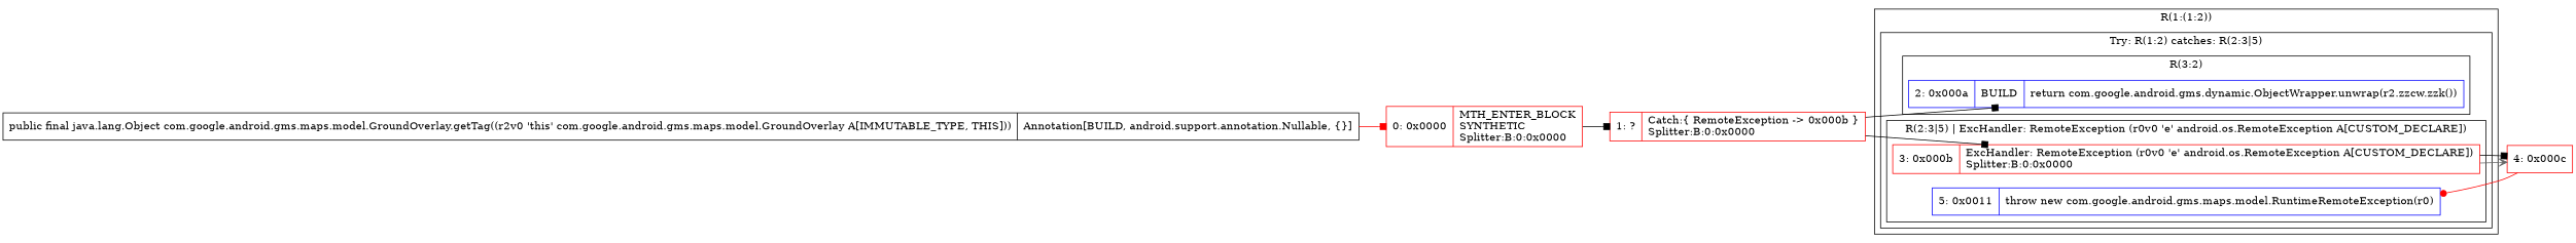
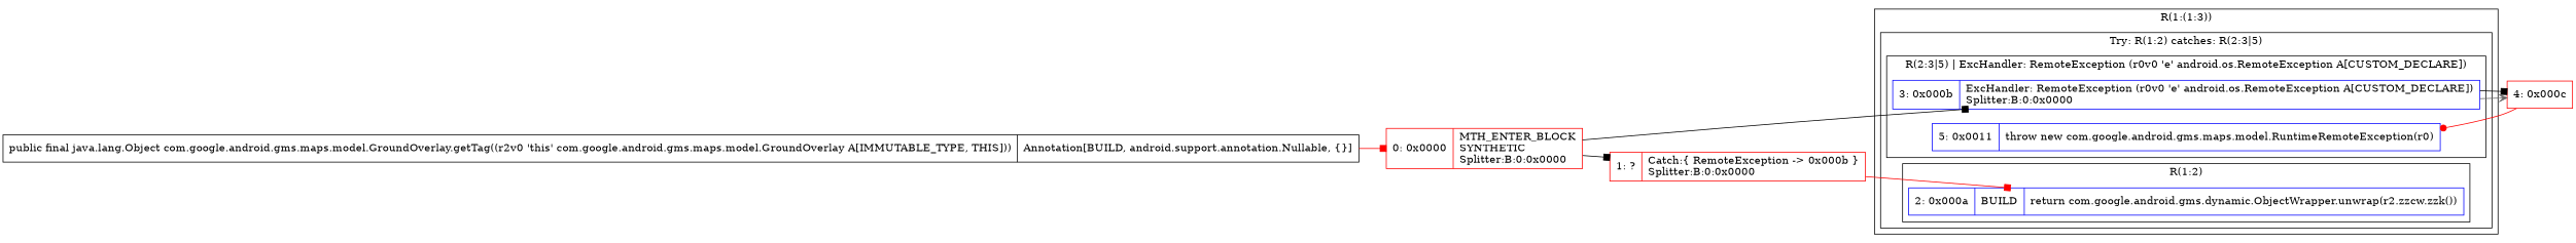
  digraph {
    rankdir=LR
    node [color=blue shape=record]
    edge [arrowhead=box color=black]
    n1 [label="{2\:\ 0x000a|BUILD\l|return com.google.android.gms.dynamic.ObjectWrapper.unwrap(r2.zzcw.zzk())\l}"]
-   n2 [color=red label="{3\:\ 0x000b|ExcHandler: RemoteException (r0v0 'e' android.os.RemoteException A[CUSTOM_DECLARE])\lSplitter:B:0:0x0000\l}"]
+   n2 [label="{3\:\ 0x000b|ExcHandler: RemoteException (r0v0 'e' android.os.RemoteException A[CUSTOM_DECLARE])\lSplitter:B:0:0x0000\l}"]
    n3 [label="{5\:\ 0x0011|throw new com.google.android.gms.maps.model.RuntimeRemoteException(r0)\l}"]
    n4 [color=red label="{4\:\ 0x000c}"]
    n5 [color=red label="{0\:\ 0x0000|MTH_ENTER_BLOCK\lSYNTHETIC\lSplitter:B:0:0x0000\l}"]
    n6 [color=red label="{1\:\ ?|Catch:\{ RemoteException \-\> 0x000b \}\lSplitter:B:0:0x0000\l}"]
    n7 [label="{public final java.lang.Object com.google.android.gms.maps.model.GroundOverlay.getTag((r2v0 'this' com.google.android.gms.maps.model.GroundOverlay A[IMMUTABLE_TYPE, THIS]))  | Annotation[BUILD, android.support.annotation.Nullable, \{\}]\l}" color=""]
    subgraph cluster_1 {
-     label="R(1:(1:2))"
+     label="R(1:(1:3))"
      subgraph cluster_2 {
        label="Try: R(1:2) catches: R(2:3|5)"
        subgraph cluster_3 {
-         label="R(3:2)"
+         label="R(1:2)"
          n1
        }
        subgraph cluster_4 {
          label="R(2:3|5) | ExcHandler: RemoteException (r0v0 'e' android.os.RemoteException A[CUSTOM_DECLARE])\l"
          n2
          n3
        }
      }
    }
    subgraph cluster_5 {
      label="R(2:3|5) | ExcHandler: RemoteException (r0v0 'e' android.os.RemoteException A[CUSTOM_DECLARE])\l"
    }
    n2 -> n4 [arrowhead=vee color=gray40]
    n2 -> n4
    n4 -> n3 [arrowhead=dot color=red]
-   n6 -> n2
+   n5 -> n2
    n5 -> n6
-   n6 -> n1
+   n6 -> n1 [color=red]
    n7 -> n5 [color=red]
  }
